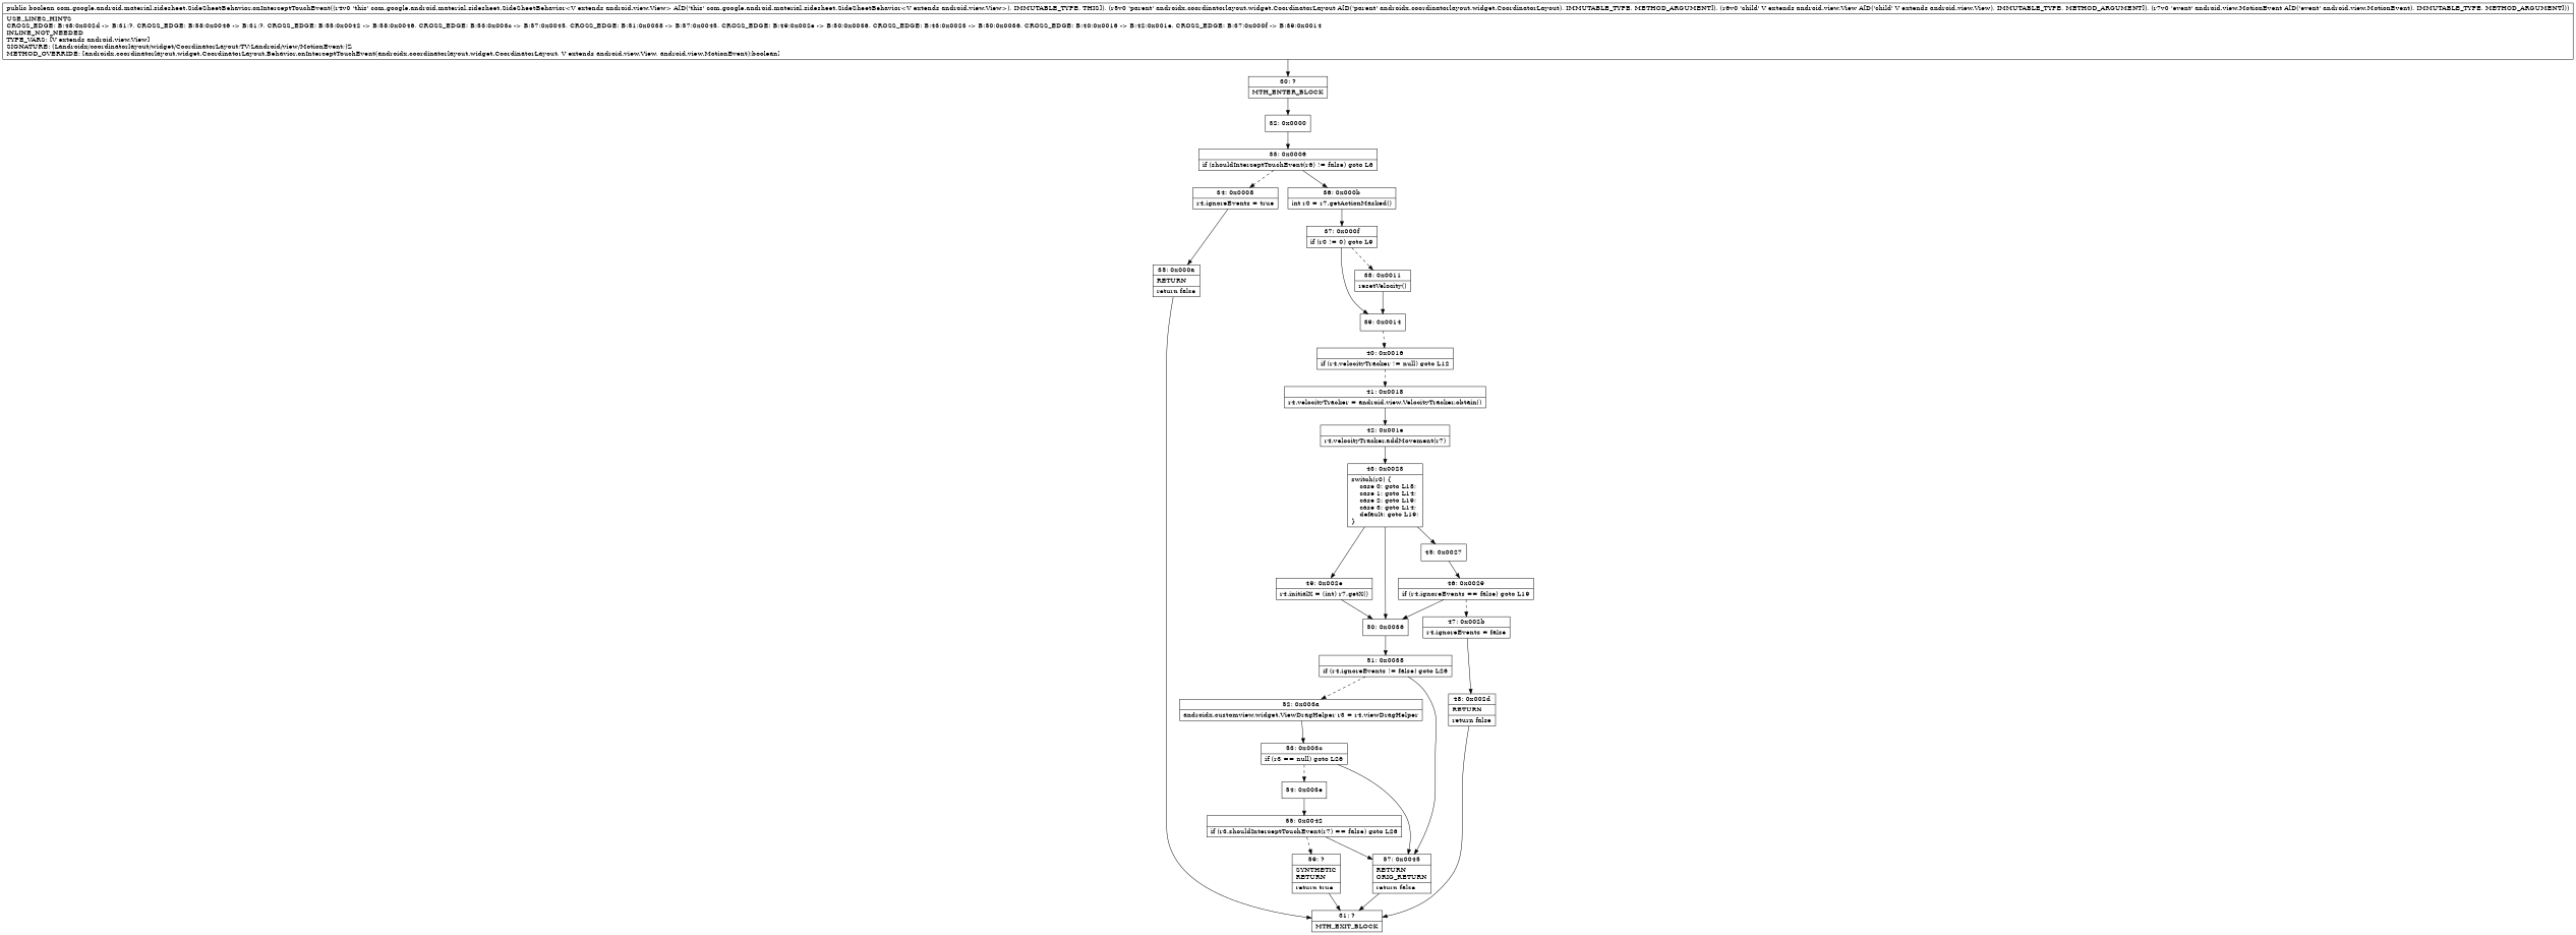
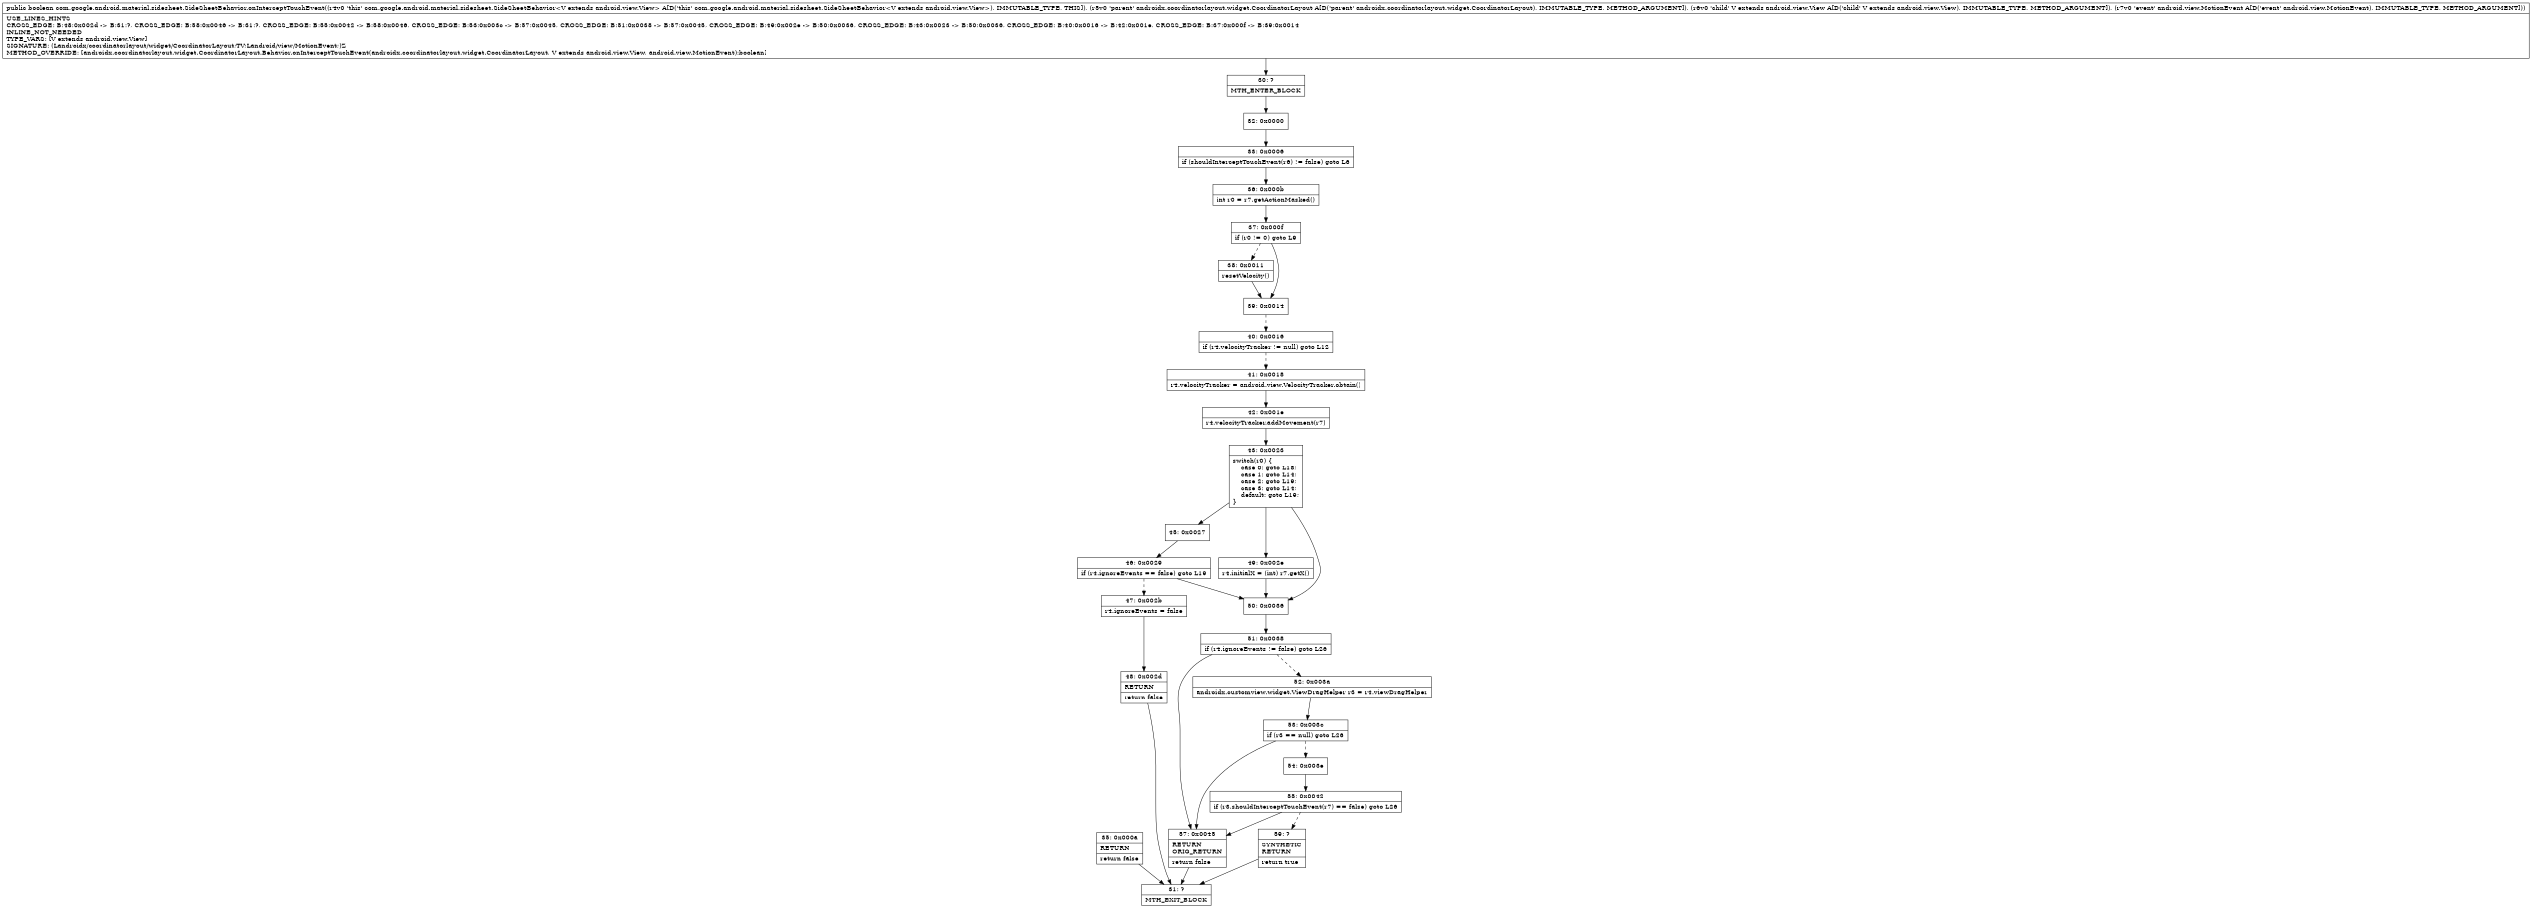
  digraph {
    node [shape=record]
    n1 [label="{30\:\ ?|MTH_ENTER_BLOCK\l}"]
    n2 [label="{32\:\ 0x0000}"]
    n3 [label="{33\:\ 0x0006|if (shouldInterceptTouchEvent(r6) != false) goto L6\l}"]
-   n4 [label="{34\:\ 0x0008|r4.ignoreEvents = true\l}"]
    n5 [label="{36\:\ 0x000b|int r0 = r7.getActionMasked()\l}"]
    n6 [label="{35\:\ 0x000a|RETURN\l|return false\l}"]
    n7 [label="{37\:\ 0x000f|if (r0 != 0) goto L9\l}"]
    n8 [label="{31\:\ ?|MTH_EXIT_BLOCK\l}"]
    n9 [label="{38\:\ 0x0011|resetVelocity()\l}"]
    n10 [label="{39\:\ 0x0014}"]
    n11 [label="{40\:\ 0x0016|if (r4.velocityTracker != null) goto L12\l}"]
    n12 [label="{41\:\ 0x0018|r4.velocityTracker = android.view.VelocityTracker.obtain()\l}"]
    n13 [label="{42\:\ 0x001e|r4.velocityTracker.addMovement(r7)\l}"]
    n14 [label="{43\:\ 0x0023|switch(r0) \{\l    case 0: goto L18;\l    case 1: goto L14;\l    case 2: goto L19;\l    case 3: goto L14;\l    default: goto L19;\l\}\l}"]
    n15 [label="{45\:\ 0x0027}"]
    n16 [label="{49\:\ 0x002e|r4.initialX = (int) r7.getX()\l}"]
    n17 [label="{50\:\ 0x0036}"]
    n18 [label="{46\:\ 0x0029|if (r4.ignoreEvents == false) goto L19\l}"]
    n19 [label="{51\:\ 0x0038|if (r4.ignoreEvents != false) goto L26\l}"]
    n20 [label="{47\:\ 0x002b|r4.ignoreEvents = false\l}"]
    n21 [label="{48\:\ 0x002d|RETURN\l|return false\l}"]
    n22 [label="{52\:\ 0x003a|androidx.customview.widget.ViewDragHelper r3 = r4.viewDragHelper\l}"]
    n23 [label="{57\:\ 0x0045|RETURN\lORIG_RETURN\l|return false\l}"]
    n24 [label="{53\:\ 0x003c|if (r3 == null) goto L26\l}"]
    n25 [label="{54\:\ 0x003e}"]
    n26 [label="{55\:\ 0x0042|if (r3.shouldInterceptTouchEvent(r7) == false) goto L26\l}"]
    n27 [label="{59\:\ ?|SYNTHETIC\lRETURN\l|return true\l}"]
    n28 [label="{public boolean com.google.android.material.sidesheet.SideSheetBehavior.onInterceptTouchEvent((r4v0 'this' com.google.android.material.sidesheet.SideSheetBehavior\<V extends android.view.View\> A[D('this' com.google.android.material.sidesheet.SideSheetBehavior\<V extends android.view.View\>), IMMUTABLE_TYPE, THIS]), (r5v0 'parent' androidx.coordinatorlayout.widget.CoordinatorLayout A[D('parent' androidx.coordinatorlayout.widget.CoordinatorLayout), IMMUTABLE_TYPE, METHOD_ARGUMENT]), (r6v0 'child' V extends android.view.View A[D('child' V extends android.view.View), IMMUTABLE_TYPE, METHOD_ARGUMENT]), (r7v0 'event' android.view.MotionEvent A[D('event' android.view.MotionEvent), IMMUTABLE_TYPE, METHOD_ARGUMENT]))  | USE_LINES_HINTS\lCROSS_EDGE: B:48:0x002d \-\> B:31:?, CROSS_EDGE: B:58:0x0046 \-\> B:31:?, CROSS_EDGE: B:55:0x0042 \-\> B:58:0x0046, CROSS_EDGE: B:53:0x003c \-\> B:57:0x0045, CROSS_EDGE: B:51:0x0038 \-\> B:57:0x0045, CROSS_EDGE: B:49:0x002e \-\> B:50:0x0036, CROSS_EDGE: B:43:0x0023 \-\> B:50:0x0036, CROSS_EDGE: B:40:0x0016 \-\> B:42:0x001e, CROSS_EDGE: B:37:0x000f \-\> B:39:0x0014\lINLINE_NOT_NEEDED\lTYPE_VARS: [V extends android.view.View]\lSIGNATURE: (Landroidx\/coordinatorlayout\/widget\/CoordinatorLayout;TV;Landroid\/view\/MotionEvent;)Z\lMETHOD_OVERRIDE: [androidx.coordinatorlayout.widget.CoordinatorLayout.Behavior.onInterceptTouchEvent(androidx.coordinatorlayout.widget.CoordinatorLayout, V extends android.view.View, android.view.MotionEvent):boolean]\l}"]
    n1 -> n2
    n2 -> n3
-   n3 -> n4 [style=dashed]
    n3 -> n5
-   n4 -> n6
    n5 -> n7
    n6 -> n8
    n7 -> n9 [style=dashed]
    n7 -> n10
    n9 -> n10
    n10 -> n11 [style=dashed]
    n11 -> n12 [style=dashed]
    n12 -> n13
    n13 -> n14
    n14 -> n15
    n14 -> n16
    n14 -> n17
    n15 -> n18
    n16 -> n17
    n17 -> n19
    n18 -> n17
    n18 -> n20 [style=dashed]
    n19 -> n22 [style=dashed]
    n19 -> n23
    n20 -> n21
    n21 -> n8
    n22 -> n24
    n23 -> n8
    n24 -> n23
    n24 -> n25 [style=dashed]
    n25 -> n26
    n26 -> n23
    n26 -> n27 [style=dashed]
    n27 -> n8
    n28 -> n1
  }
